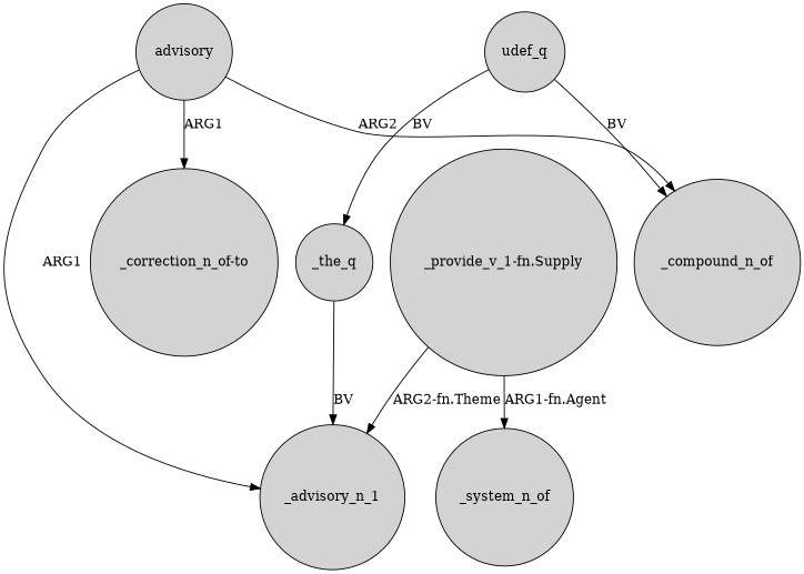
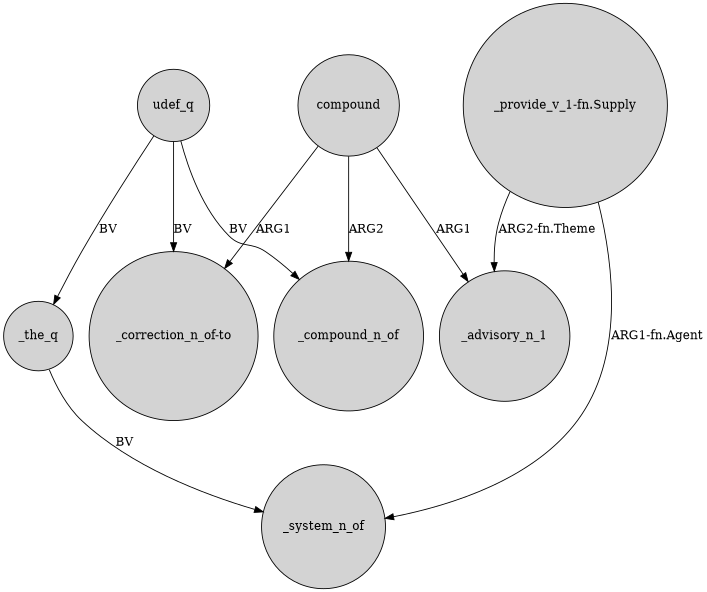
  digraph {
    node [shape=circle style=filled]
-   compound [label=advisory]
+   compound
    "_correction_n_of-to"
    n3 [label=_compound_n_of]
    _advisory_n_1
    _the_q
    _system_n_of
    udef_q
    "_provide_v_1-fn.Supply"
    compound -> "_correction_n_of-to" [label=ARG1]
    compound -> n3 [label=ARG2]
    compound -> _advisory_n_1 [label=ARG1]
-   _the_q -> _advisory_n_1 [label=BV]
+   _the_q -> _system_n_of [label=BV]
+   udef_q -> "_correction_n_of-to" [label=BV]
    udef_q -> n3 [label=BV]
    udef_q -> _the_q [label=BV]
    "_provide_v_1-fn.Supply" -> _advisory_n_1 [label="ARG2-fn.Theme"]
    "_provide_v_1-fn.Supply" -> _system_n_of [label="ARG1-fn.Agent"]
  }
